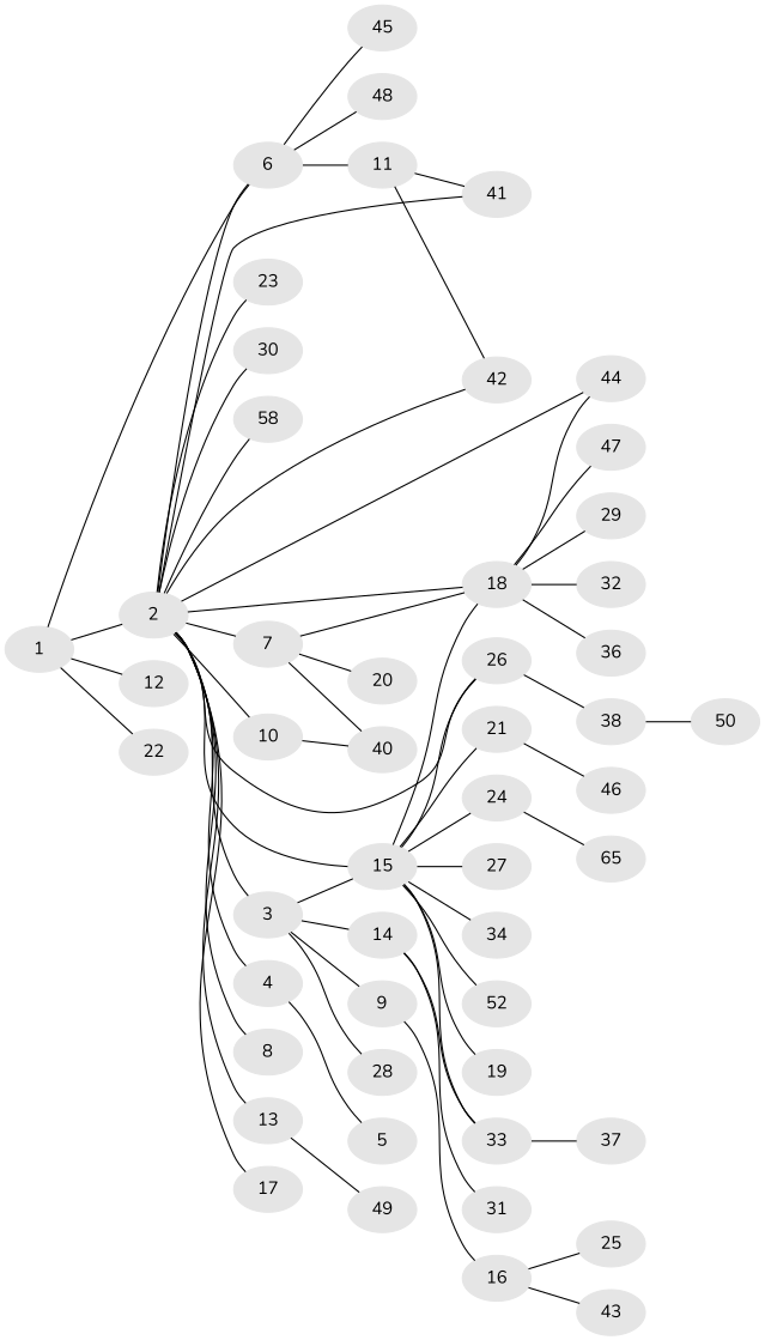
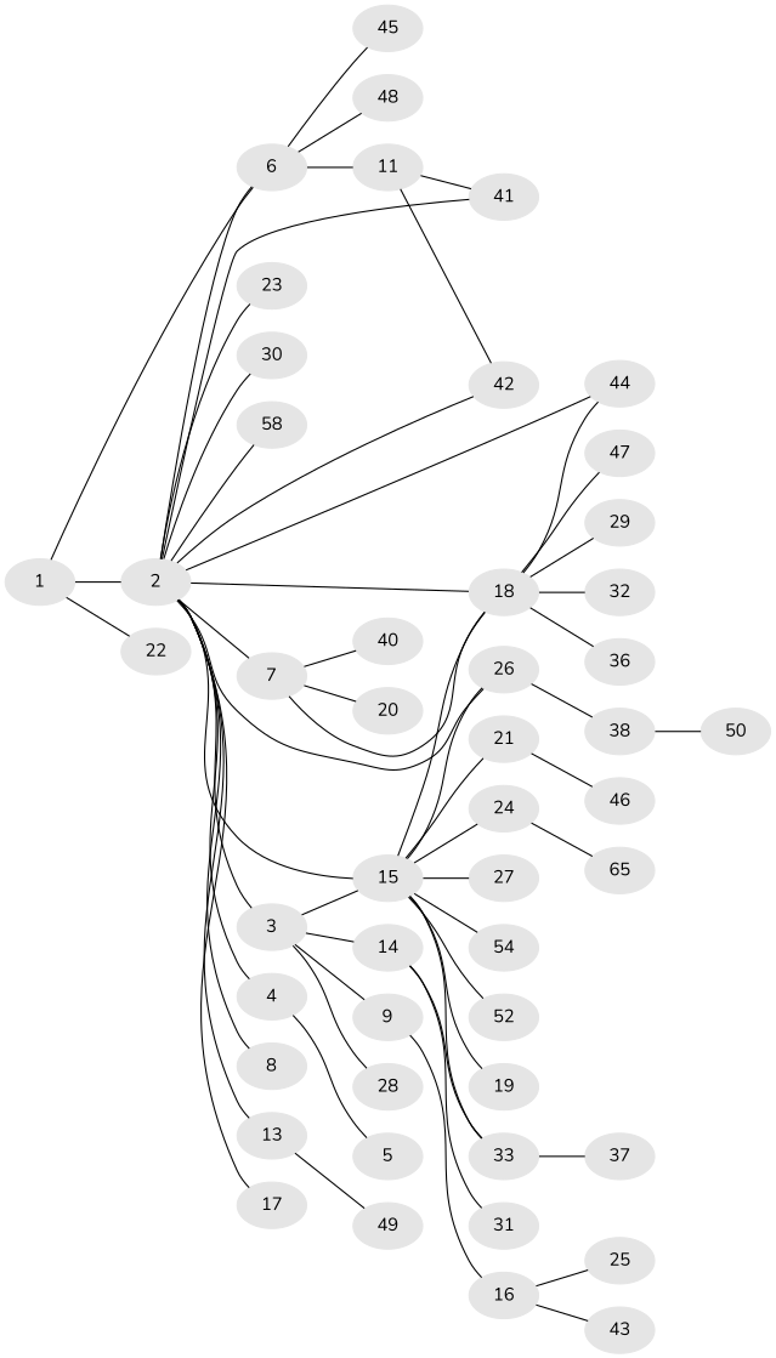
  graph {
    fontname=Nunito
    rankdir=LR
    node [color=gray90 fontname=Nunito style=filled]
    edge [fontname=Nunito]
    1
    2
    6
-   12
    22
    3
    4
    7
    8
-   10
    13
    15
    17
    18
    23
    26
    30
    41
    42
    44
    n21 [label=58]
    11
    45
    48
    9
    14
    28
    5
    20
    40
    49
    33
    19
    21
    24
    27
-   34
+   34 [label=54]
    52
    29
    32
    36
    47
    38
    16
    31
    25
    43
    37
    46
    n50 [label=65]
    50
    1 -- 2
    1 -- 6
-   1 -- 12
    1 -- 22
    2 -- 6
    2 -- 3
    2 -- 4
    2 -- 7
    2 -- 8
-   2 -- 10
    2 -- 13
    2 -- 15
    2 -- 17
    2 -- 18
    2 -- 23
    2 -- 26
    2 -- 30
    2 -- 41
    2 -- 42
    2 -- 44
    2 -- n21
    6 -- 11
    6 -- 45
    6 -- 48
    3 -- 15
    3 -- 9
    3 -- 14
    3 -- 28
    4 -- 5
    7 -- 18
    7 -- 20
    7 -- 40
-   10 -- 40
    13 -- 49
    15 -- 18
    15 -- 26
    15 -- 33
    15 -- 19
    15 -- 21
    15 -- 24
    15 -- 27
    15 -- 34
    15 -- 52
    18 -- 44
    18 -- 29
    18 -- 32
    18 -- 36
    18 -- 47
    26 -- 38
    11 -- 41
    11 -- 42
    9 -- 16
    14 -- 33
    14 -- 31
    33 -- 37
    21 -- 46
    24 -- n50
    38 -- 50
    16 -- 25
    16 -- 43
  }
